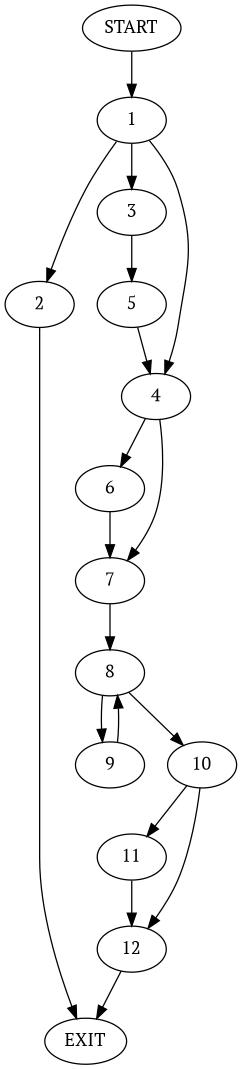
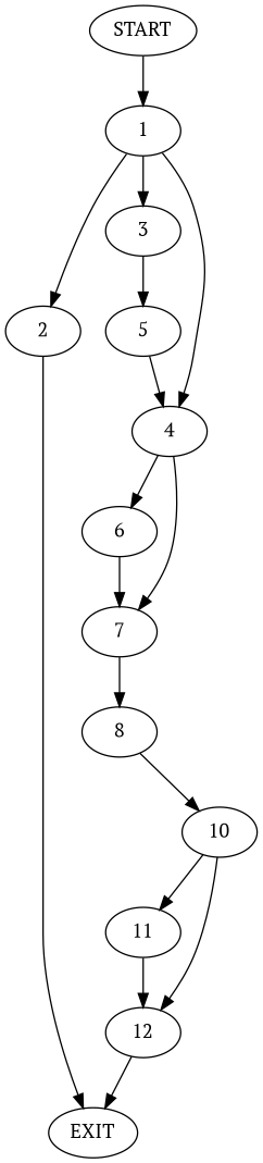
  digraph {
    fontname="PT Serif"
    node [fontname="PT Serif"]
    edge [fontname="PT Serif"]
    n1 [label=START]
    1
    2
    3
    4
    n6 [label=EXIT]
    5
    6
    7
    8
-   9
    10
    11
    12
    n1 -> 1
    1 -> 2
    1 -> 3
    1 -> 4
    2 -> n6
    3 -> 5
    4 -> 6
    4 -> 7
    5 -> 4
    6 -> 7
    7 -> 8
-   8 -> 9
    8 -> 10
-   9 -> 8
    10 -> 11
    10 -> 12
    11 -> 12
    12 -> n6
  }
